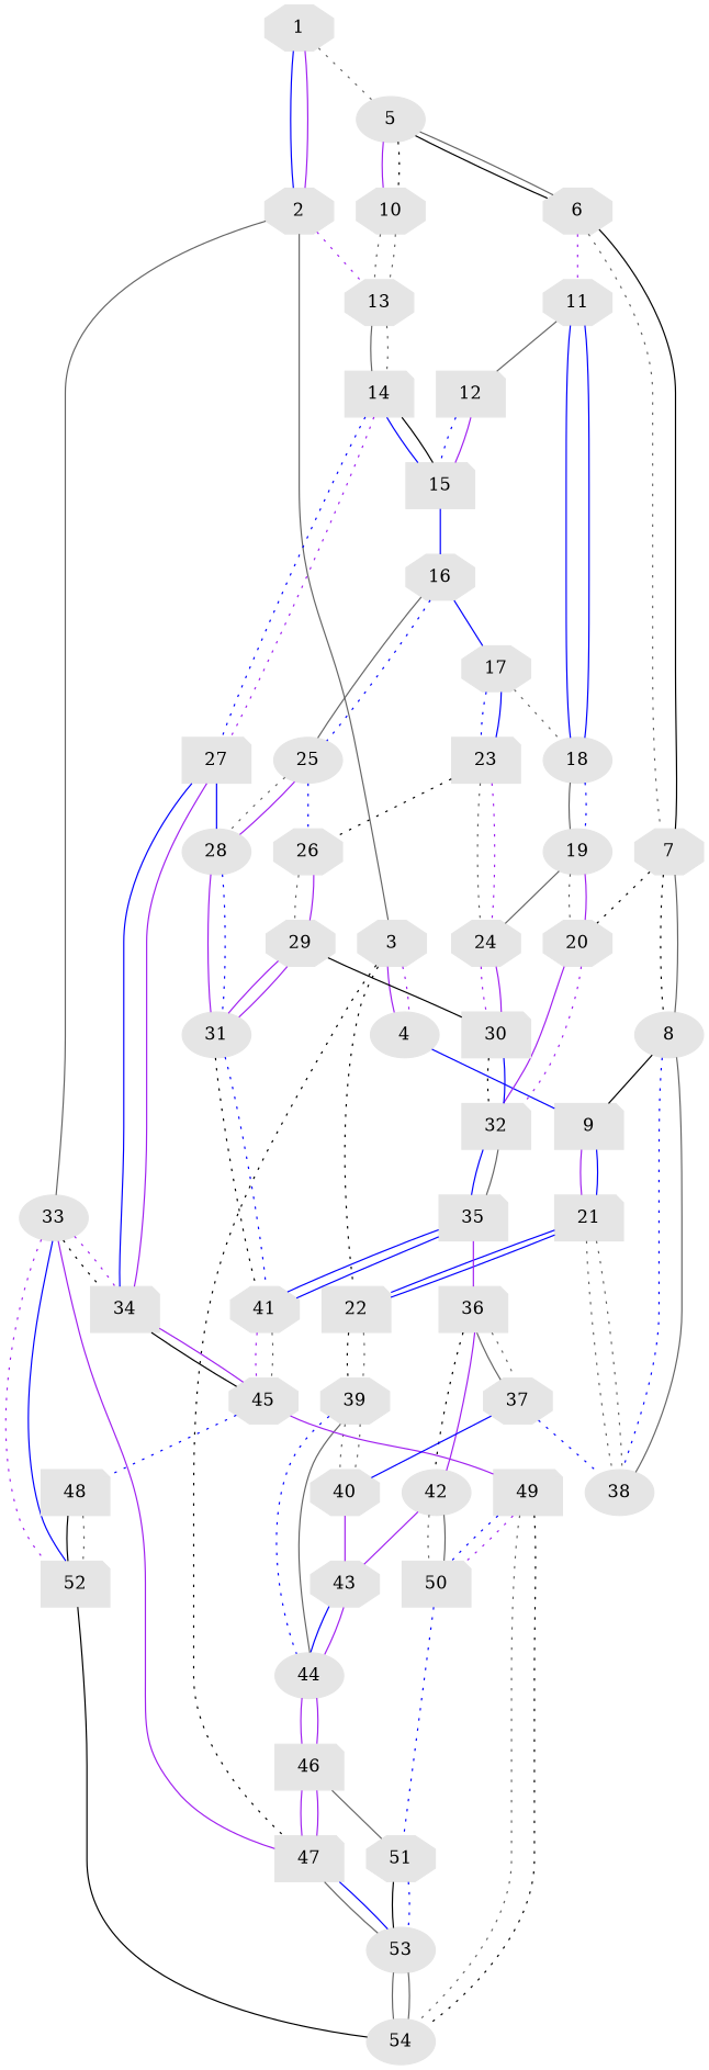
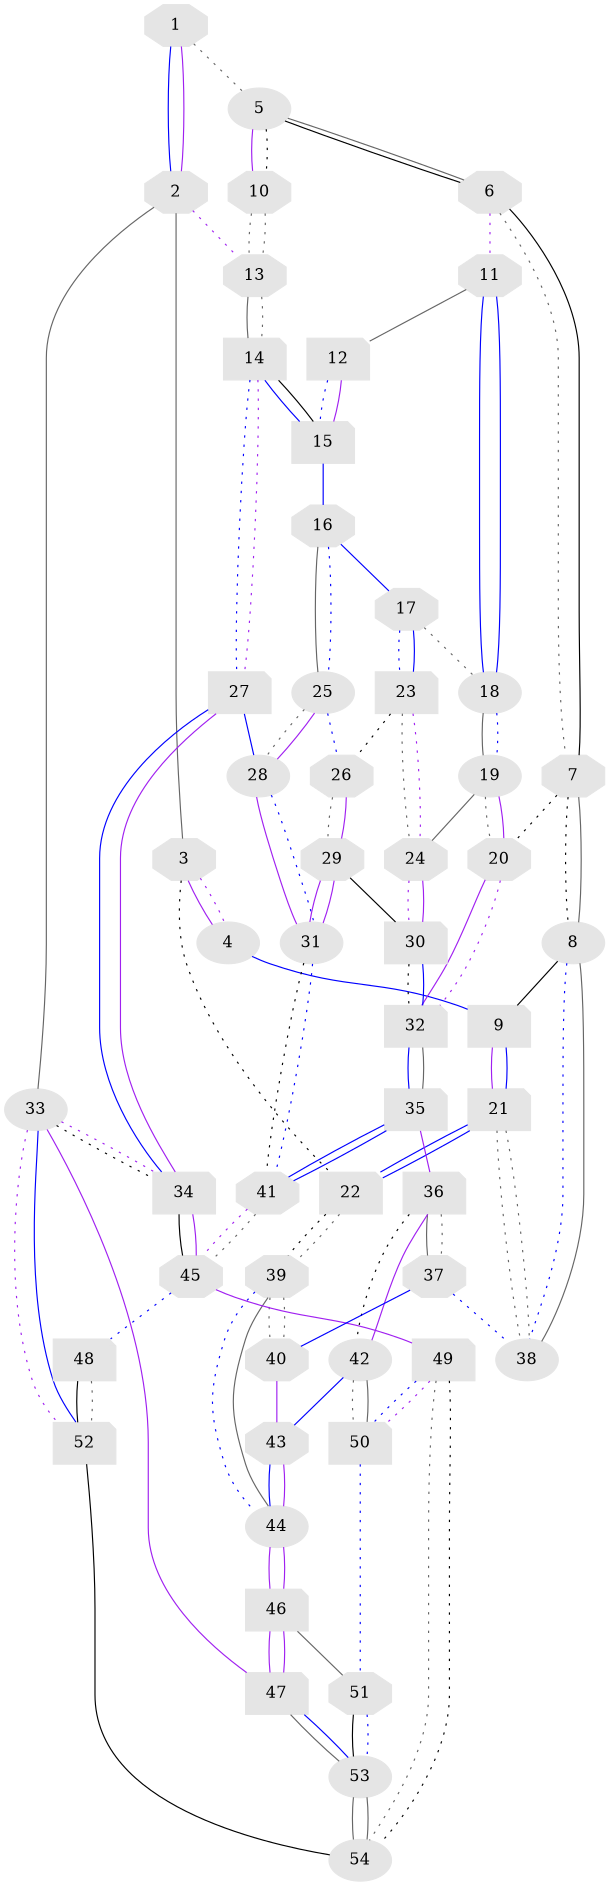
  graph {
    node [color=gray90 shape=octagon style=filled]
    edge [color=gray40 style=solid]
    1
    2
    5 [shape=ellipse]
    3
    13
    33 [shape=ellipse]
    6
    10
    4 [shape=ellipse]
    22 [shape=note]
    47 [shape=note]
    14 [shape=note]
    34 [shape=note]
    52 [shape=note]
    9 [shape=note]
    39
    53 [shape=ellipse]
    21 [shape=note]
    7
    11
    8 [shape=ellipse]
    20
    12 [shape=note]
    18 [shape=ellipse]
    38 [shape=ellipse]
    32 [shape=note]
    15 [shape=note]
    19 [shape=ellipse]
    16
    27 [shape=note]
    28 [shape=ellipse]
    17
    25 [shape=ellipse]
    23 [shape=note]
    26
    24
    30 [shape=note]
    35 [shape=note]
    40
    44 [shape=ellipse]
    29
    31 [shape=ellipse]
    45
    41
    36 [shape=note]
    54 [shape=ellipse]
    48 [shape=note]
    49 [shape=note]
    37
    42 [shape=ellipse]
    43
    50 [shape=note]
    46 [shape=note]
    51
    1 -- 2 [color=blue]
    1 -- 2 [color=purple]
    1 -- 5 [style=dotted]
    2 -- 3
    2 -- 13 [color=purple style=dotted]
    2 -- 33
    5 -- 6 [color=black]
    5 -- 6
    5 -- 10 [color=purple]
    5 -- 10 [color=black style=dotted]
    3 -- 4 [color=purple]
    3 -- 4 [color=purple style=dotted]
    3 -- 22 [color=black style=dotted]
-   3 -- 47 [color=black style=dotted]
    13 -- 14
    13 -- 14 [style=dotted]
    33 -- 47 [color=purple]
    33 -- 34 [color=black style=dotted]
    33 -- 34 [color=purple style=dotted]
    33 -- 52 [color=purple style=dotted]
    33 -- 52 [color=blue]
    6 -- 7 [style=dotted]
    6 -- 7 [color=black]
    6 -- 11 [color=purple style=dotted]
    10 -- 13 [style=dotted]
    10 -- 13 [style=dotted]
    4 -- 9 [color=blue]
    22 -- 39 [color=black style=dotted]
    22 -- 39 [style=dotted]
    47 -- 53
    47 -- 53 [color=blue]
    14 -- 15 [color=blue]
    14 -- 15 [color=black]
    14 -- 27 [color=blue style=dotted]
    14 -- 27 [color=purple style=dotted]
    34 -- 45 [color=black]
    34 -- 45 [color=purple]
    52 -- 54 [color=black]
    9 -- 21 [color=purple]
    9 -- 21 [color=blue]
    39 -- 40 [style=dotted]
    39 -- 40 [style=dotted]
    39 -- 44 [color=blue style=dotted]
    39 -- 44
    53 -- 54
    53 -- 54
    21 -- 22 [color=blue]
    21 -- 22 [color=blue]
    21 -- 38 [style=dotted]
    21 -- 38 [style=dotted]
    7 -- 8 [color=black style=dotted]
    7 -- 8
    7 -- 20 [color=black style=dotted]
    11 -- 12
    11 -- 18 [color=blue]
    11 -- 18 [color=blue]
    8 -- 9 [color=black]
    8 -- 38 [color=blue style=dotted]
    8 -- 38
    20 -- 32 [color=purple]
    20 -- 32 [color=purple style=dotted]
    12 -- 15 [color=blue style=dotted]
    12 -- 15 [color=purple]
    18 -- 19
    18 -- 19 [color=blue style=dotted]
    32 -- 35 [color=blue]
    32 -- 35
    15 -- 16 [color=blue]
    19 -- 20 [style=dotted]
    19 -- 20 [color=purple]
    19 -- 24
    16 -- 17 [color=blue]
    16 -- 25
    16 -- 25 [color=blue style=dotted]
    27 -- 34 [color=blue]
    27 -- 34 [color=purple]
    27 -- 28 [color=blue]
    28 -- 31 [color=purple]
    28 -- 31 [color=blue style=dotted]
    17 -- 18 [style=dotted]
    17 -- 23 [color=blue style=dotted]
    17 -- 23 [color=blue]
    25 -- 28 [style=dotted]
    25 -- 28 [color=purple]
    25 -- 26 [color=blue style=dotted]
    23 -- 26 [color=black style=dotted]
    23 -- 24 [style=dotted]
    23 -- 24 [color=purple style=dotted]
    26 -- 29 [style=dotted]
    26 -- 29 [color=purple]
    24 -- 30 [color=purple style=dotted]
    24 -- 30 [color=purple]
    30 -- 32 [color=black style=dotted]
    30 -- 32 [color=blue]
    35 -- 41 [color=blue]
    35 -- 41 [color=blue]
    35 -- 36 [color=purple]
    40 -- 43 [color=purple]
    44 -- 46 [color=purple]
    44 -- 46 [color=purple]
    29 -- 30 [color=black]
    29 -- 31 [color=purple]
    29 -- 31 [color=purple]
    31 -- 41 [color=black style=dotted]
    31 -- 41 [color=blue style=dotted]
    45 -- 48 [color=blue style=dotted]
    45 -- 49 [color=purple]
    41 -- 45 [color=purple style=dotted]
    41 -- 45 [style=dotted]
    36 -- 37
    36 -- 37 [style=dotted]
    36 -- 42 [color=black style=dotted]
    36 -- 42 [color=purple]
    48 -- 52 [color=black]
    48 -- 52 [style=dotted]
    49 -- 54 [style=dotted]
    49 -- 54 [color=black style=dotted]
    49 -- 50 [color=blue style=dotted]
    49 -- 50 [color=purple style=dotted]
    37 -- 38 [color=blue style=dotted]
    37 -- 40 [color=blue]
-   42 -- 43 [color=purple]
+   42 -- 43 [color=blue]
    42 -- 50 [style=dotted]
    42 -- 50
    43 -- 44 [color=blue]
    43 -- 44 [color=purple]
    50 -- 51 [color=blue style=dotted]
    46 -- 47 [color=purple]
    46 -- 47 [color=purple]
    46 -- 51
    51 -- 53 [color=black]
    51 -- 53 [color=blue style=dotted]
  }
